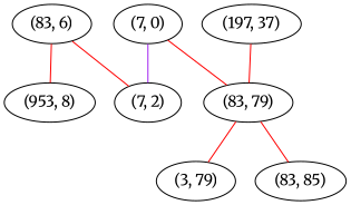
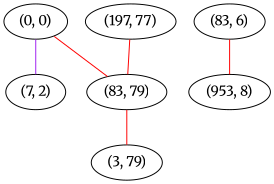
  graph {
    fontname=Merriweather
    node [fontname=Merriweather]
    edge [color=red fontname=Merriweather weight=1]
-   "(0, 0)" [label="(7, 0)"]
+   "(0, 0)"
    "(7, 2)"
    "(83, 79)"
    "(83, 6)"
    n5 [label="(953, 8)"]
    n6 [label="(3, 79)"]
-   "(83, 85)"
-   "(197, 77)" [label="(197, 37)"]
+   "(197, 77)"
    "(0, 0)" -- "(7, 2)" [color=purple weight=4]
    "(0, 0)" -- "(83, 79)"
    "(83, 79)" -- n6
-   "(83, 79)" -- "(83, 85)"
-   "(83, 6)" -- "(7, 2)"
    "(83, 6)" -- n5
    "(197, 77)" -- "(83, 79)"
  }
